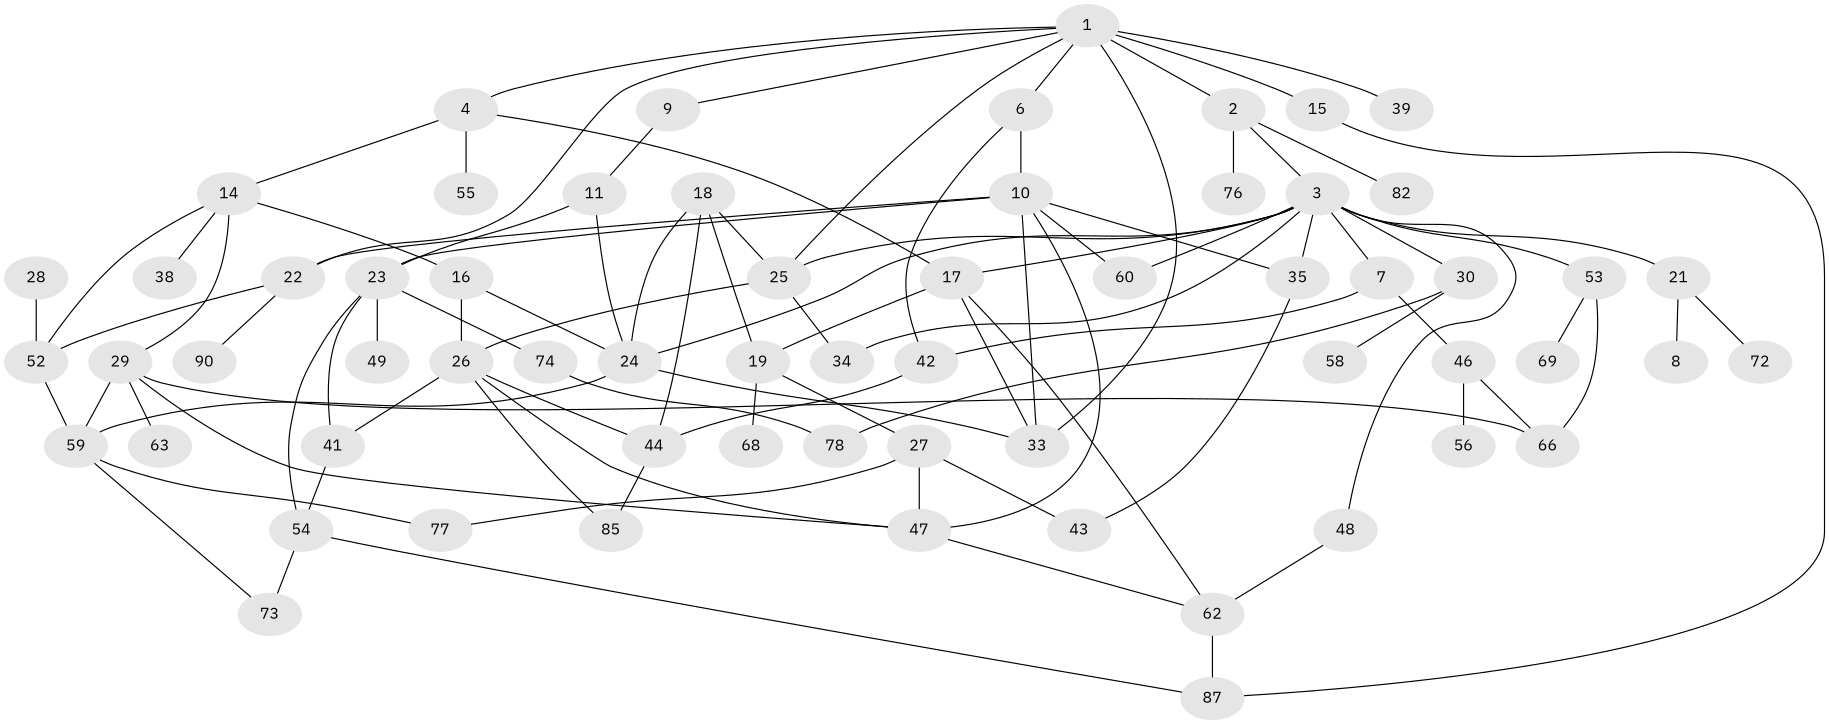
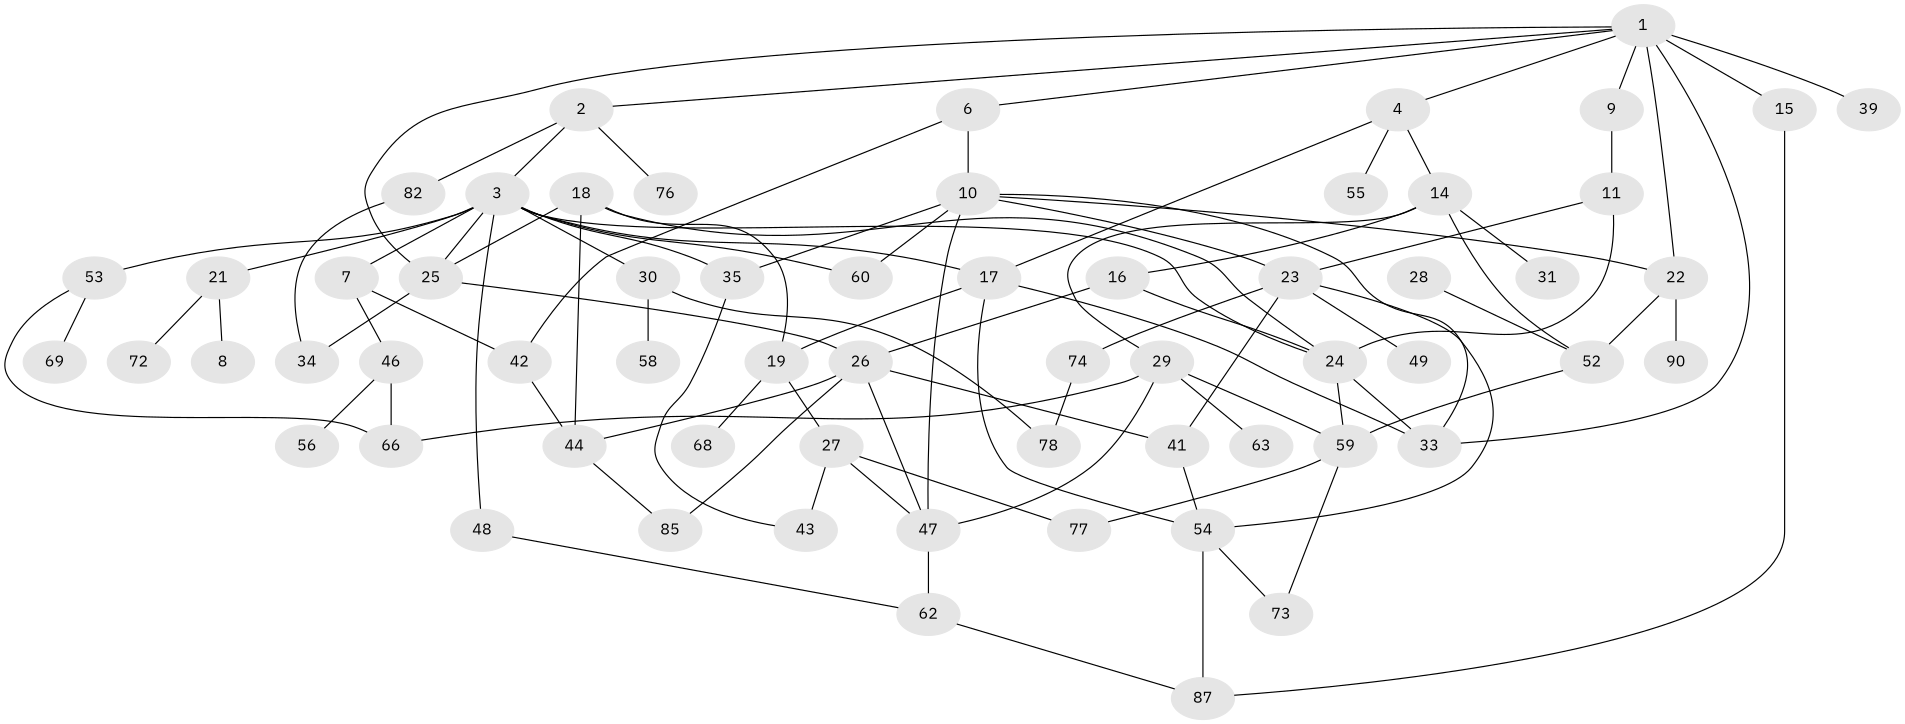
  graph {
    fontname="IBM Plex Sans"
    node [color=gray90 fontname="IBM Plex Sans" style=filled]
    edge [fontname="IBM Plex Sans"]
    1 [super="+12"]
    2 [super="+53"]
    4 [super="+51"]
    6 [super="+38"]
    9
    15 [super="+70"]
    22
    25 [super="+37"]
    33 [super="+65"]
    39 [super="+61"]
    3 [super="+5"]
    76
    82
    17
    14 [super="+79"]
    55
    10 [super="+57"]
    42
    11
    87
    52 [super="+92"]
    90
    34 [super="+67"]
    26 [super="+83"]
    7
    n26 [label=53 super="+89"]
    21 [super="+40"]
    24 [super="+32"]
    30
    35 [super="+80"]
    48
    60
    62 [super="+93"]
    46 [super="+50"]
    66 [super="+81"]
    69
    19 [super="+36"]
    54 [super="+86"]
    8
    72
    59 [super="+71"]
    58
    78
    43
    16
    29 [super="+45"]
-   31 [label=38]
+   31
    23 [super="+84"]
    47 [super="+88"]
    44 [super="+94"]
    18 [super="+20"]
    56
    41
    49
    74 [super="+75"]
    63
    85
    27
    68
    73 [super="+91"]
    77
    28 [super="+64"]
    1 -- 2
    1 -- 4
    1 -- 6
    1 -- 9
    1 -- 15 [weight=2]
    1 -- 22
    1 -- 25
    1 -- 33
    1 -- 39
    2 -- 3
    2 -- 76
    2 -- 82
    4 -- 17
    4 -- 14
    4 -- 55
    6 -- 10
    6 -- 42
    9 -- 11
    15 -- 87
    22 -- 52
    22 -- 90
    25 -- 34
    25 -- 26
    3 -- 25
    3 -- 17
-   3 -- 34
+   82 -- 34
    3 -- 7
    3 -- n26 [weight=2]
    3 -- 21
    3 -- 24
    3 -- 30
    3 -- 35
    3 -- 48
    3 -- 60
    17 -- 33
    17 -- 19
-   17 -- 62
+   17 -- 54
    14 -- 52
    14 -- 16
    14 -- 29
    14 -- 31
    10 -- 22
    10 -- 33
    10 -- 35
    10 -- 60
    10 -- 23
    10 -- 47
    42 -- 44
    11 -- 24
    11 -- 23
    52 -- 59
    26 -- 47
    26 -- 44
    26 -- 41
    26 -- 85
    7 -- 42
    7 -- 46
    n26 -- 66
    n26 -- 69
    21 -- 8
    21 -- 72
    24 -- 33
    24 -- 59
    30 -- 58
    30 -- 78
    35 -- 43
    48 -- 62
    62 -- 87
    46 -- 66
    46 -- 56
    19 -- 27
    19 -- 68
    54 -- 87
    54 -- 73
    59 -- 73
    59 -- 77
    16 -- 26
    16 -- 24
    29 -- 66
    29 -- 59
    29 -- 47
    29 -- 63
    23 -- 54
    23 -- 41
    23 -- 49
    23 -- 74
    47 -- 62
    44 -- 85
    18 -- 25
    18 -- 24
    18 -- 19
    18 -- 44
    41 -- 54
    74 -- 78
    27 -- 43
    27 -- 47
    27 -- 77
    28 -- 52
  }
